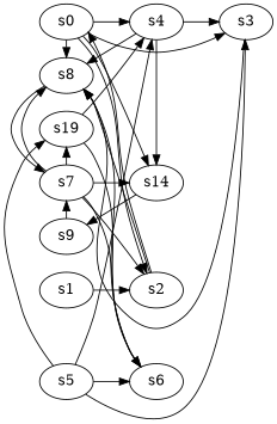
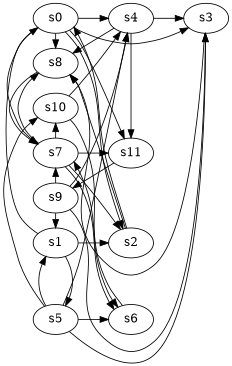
  digraph {
    rankdir=LR
    node [player=1]
    s0
    s2
    s3 [player=0]
    s4
    s7 [player=0]
-   s11 [player=0 label=s14]
+   s11 [player=0]
    s8 [player=0]
    s6
-   s10 [player=0 label=s19]
+   s10 [player=0]
    s9
    s1 [player=0]
    s5
    s0 -> s2 [constraint="time % 2 == 1 && time % 3 == 1"]
    s0 -> s3 [constraint="!(time % 3 == 0)"]
    s0 -> s4
+   s0 -> s7 [constraint="time == 6"]
    s0 -> s11 [constraint="time % 2 == 1 || time % 3 == 2"]
    s0 -> s8 [constraint="!(time % 6 == 1)"]
    s2 -> s0 [constraint="time % 5 == 4 || time % 2 == 1"]
    s2 -> s8 [constraint="!(time % 5 == 3)"]
    s3 -> s8 [constraint="time % 8 == 1"]
    s4 -> s3
    s4 -> s11 [constraint="!(time % 5 == 3)"]
    s4 -> s8 [constraint="time % 5 == 3 || time % 5 == 1"]
    s7 -> s2 [constraint="time % 3 == 2 && time % 5 == 3"]
    s7 -> s11
    s7 -> s8 [constraint="time % 8 == 3"]
    s7 -> s6 [constraint="time % 2 == 0 && time % 4 == 1"]
    s7 -> s10 [constraint="!(time % 6 == 0)"]
    s11 -> s9 [constraint="!(time % 2 == 0)"]
    s8 -> s7 [constraint="time % 4 == 3"]
-   s6 -> s8 [constraint="time % 8 == 1"]
+   s6 -> s7 [constraint="time % 8 == 1"]
    s10 -> s4 [constraint="time % 7 == 2"]
    s10 -> s6 [constraint="!(time % 4 == 3)"]
+   s9 -> s3 [constraint="time == 2 || time == 6 || time == 9 || time == 16 || time == 20"]
+   s9 -> s4 [constraint="time % 3 == 1 || time % 2 == 1"]
    s9 -> s7 [constraint="time == 1 || time == 5 || time == 13"]
+   s9 -> s1 [constraint="time % 2 == 0 || time % 2 == 0"]
+   s1 -> s0 [constraint="time % 2 == 1 && time % 5 == 2"]
    s1 -> s2
+   s1 -> s5 [constraint="time == 0 || time == 3"]
    s5 -> s3 [constraint="time == 1 || time == 2"]
    s5 -> s4 [constraint="time % 2 == 0 && time % 4 == 2"]
    s5 -> s6
    s5 -> s10 [constraint="time == 1 || time == 9 || time == 11 || time == 14"]
+   s5 -> s1 [constraint="time == 0 || time == 14 || time == 16"]
  }
